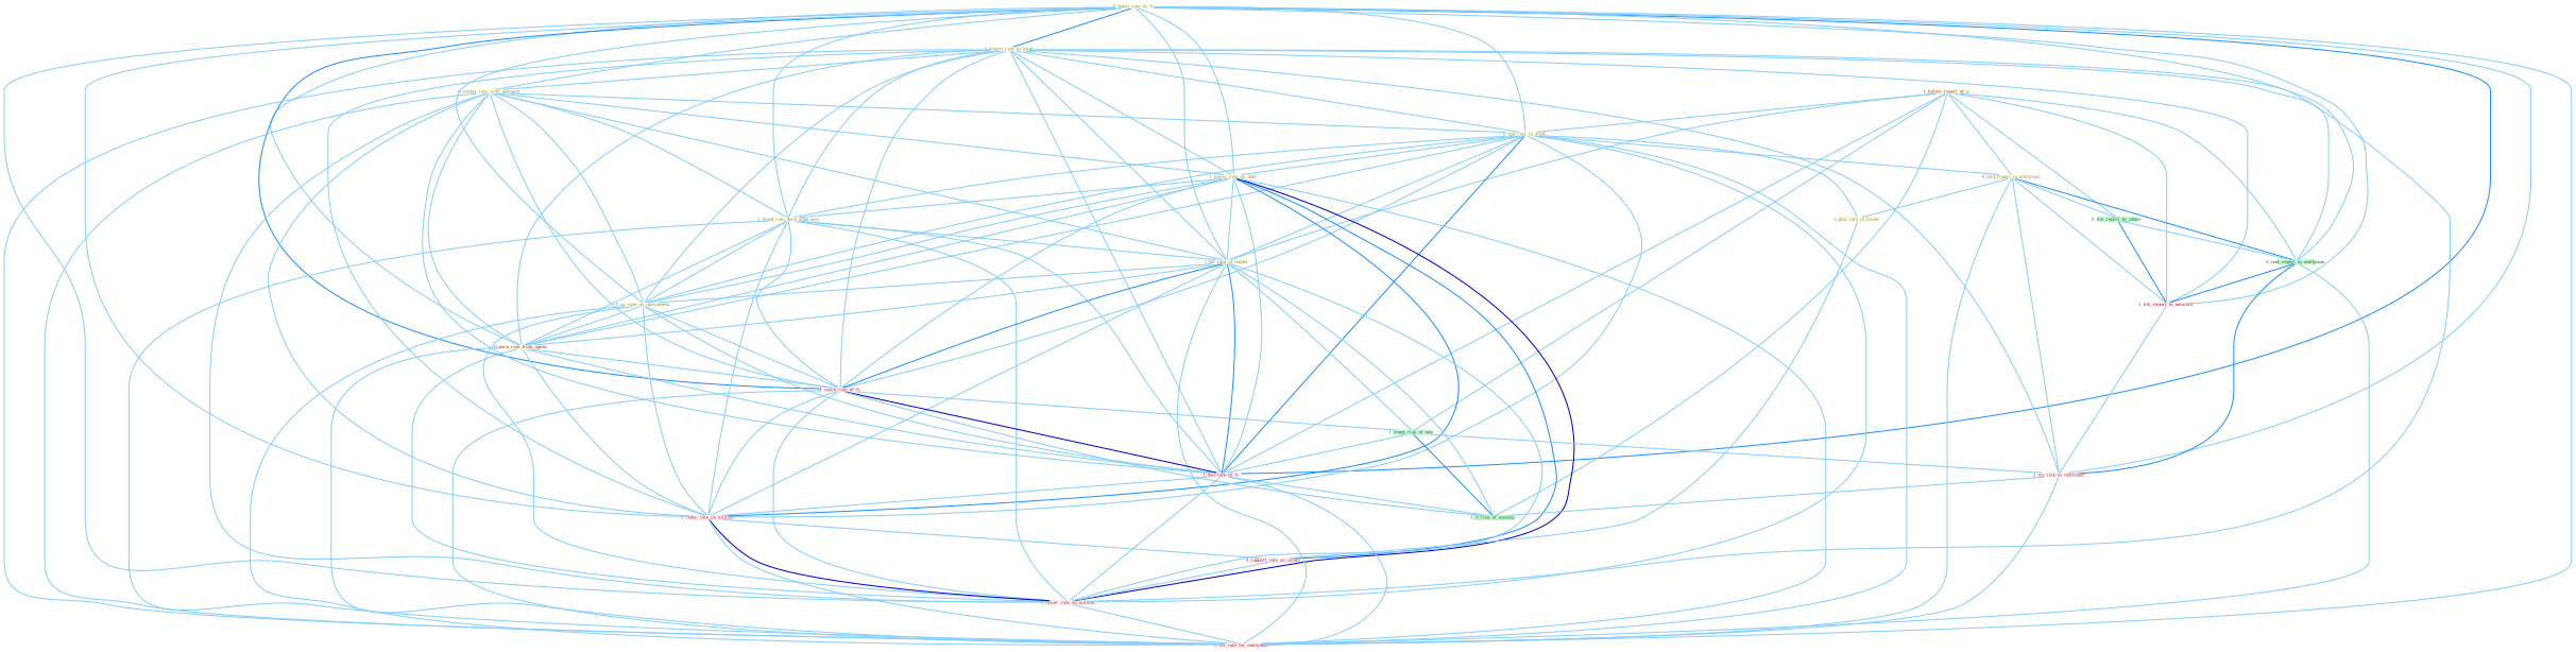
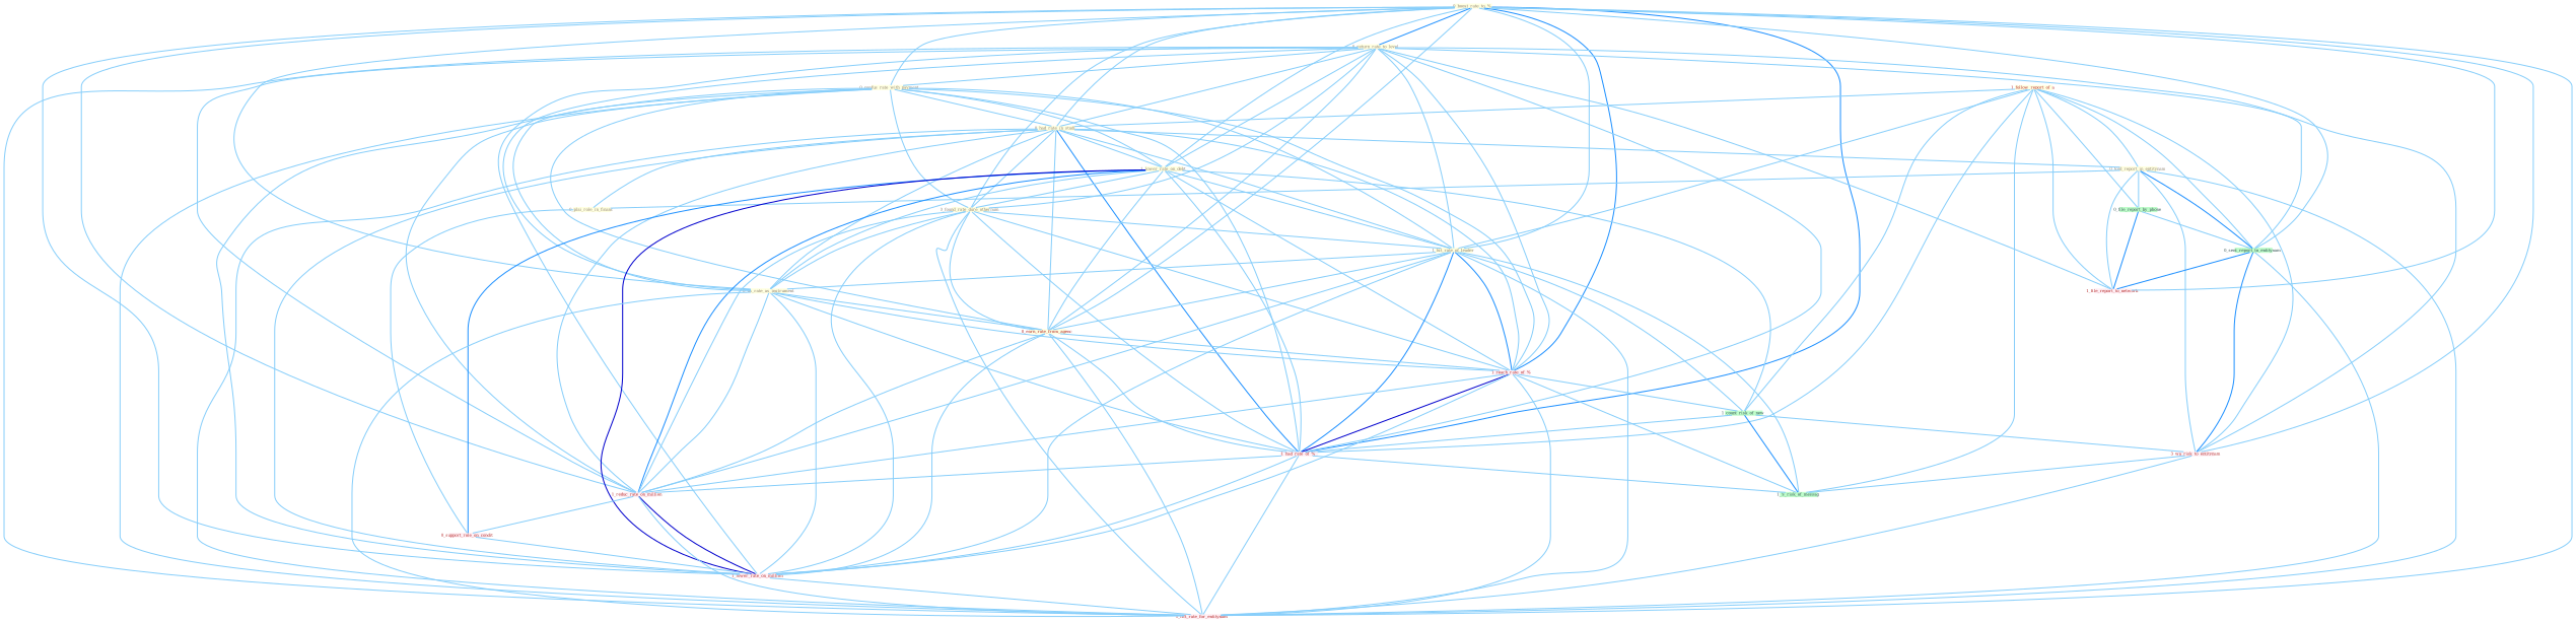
  graph {
    node [color="#ffffe0" fixedsize=true fontcolor="#8b7d6b" fontsize=4 shape=polygon style=filled]
    edge [color="#87cefa" w=1]
    "0_boost_rate_to_% " [height=.06 width=.5]
    "1_follow_report_of_a " [fontcolor="#b22222" height=.06 width=.5]
    "0_return_rate_to_level " [height=.06 width=.5]
    "0_confus_rate_with_payment " [height=.06 width=.5]
    "0_had_rate_in_studi " [height=.06 width=.5]
    "0_told_report_in_entitynam " [height=.06 width=.5]
    "1_lower_rate_on_debt " [height=.06 width=.5]
-   "0_found_rate_dure_othernum " [height=.06 width=.5 label="2_found_rate_dure_othernum"]
+   "0_found_rate_dure_othernum " [height=.06 width=.5]
    "1_hit_rate_of_leader " [height=.06 width=.5]
    "0_us_rate_as_instrument " [height=.06 width=.5]
    "0_earn_rate_from_agenc " [fontcolor="#b22222" height=.06 width=.5]
    "0_plai_role_in_financ " [height=.06 width=.5]
    "1_reach_rate_of_% " [color="#fff0f5" fontcolor="#b22222" height=.06 width=.5]
    "1_had_rate_of_% " [color="#fff0f5" fontcolor="#b22222" height=.06 width=.5]
    "1_file_report_to_network " [color="#fff0f5" fontcolor="#b22222" height=.06 width=.5]
    "1_reduc_rate_on_million " [color="#fff0f5" fontcolor="#b22222" height=.06 width=.5]
    n17 [color="#fff0f5" fontcolor="#b22222" height=.06 label="3_wa_risk_to_entitynam" width=.5]
    "0_support_role_on_condit " [color="#fff0f5" fontcolor="#b22222" height=.06 width=.5]
    "1_lower_rate_on_million " [color="#fff0f5" fontcolor="#b22222" height=.06 width=.5]
    "1_lift_rate_for_entitynam " [color="#fff0f5" fontcolor="#b22222" height=.06 width=.5]
    "0_sent_report_to_entitynam " [color="#BDFCC9" fontcolor="#2f4f4f" height=.06 width=.5]
    "0_file_report_by_phone " [color="#BDFCC9" fontcolor="#2f4f4f" height=.06 width=.5]
    "1_count_risk_of_new " [color="#BDFCC9" fontcolor="#2f4f4f" height=.06 width=.5]
    "1_'s_risk_of_messag " [color="#BDFCC9" fontcolor="#2f4f4f" height=.06 width=.5]
    subgraph sub_1 {
      "0_boost_rate_to_% "
      "1_follow_report_of_a "
      "0_return_rate_to_level "
      "0_confus_rate_with_payment "
      "0_had_rate_in_studi "
      "0_told_report_in_entitynam "
      "1_lower_rate_on_debt "
      "0_found_rate_dure_othernum "
      "1_hit_rate_of_leader "
      "0_us_rate_as_instrument "
      "0_earn_rate_from_agenc "
      "0_plai_role_in_financ "
    }
    subgraph sub_2 {
      "1_reach_rate_of_% "
      "1_had_rate_of_% "
      "1_file_report_to_network "
      "1_reduc_rate_on_million "
      n17
      "0_support_role_on_condit "
      "1_lower_rate_on_million "
      "1_lift_rate_for_entitynam "
    }
    "0_boost_rate_to_% " -- "0_return_rate_to_level " [color="#1e90ff" w=2]
    "0_boost_rate_to_% " -- "0_confus_rate_with_payment "
    "0_boost_rate_to_% " -- "0_had_rate_in_studi "
    "0_boost_rate_to_% " -- "1_lower_rate_on_debt "
    "0_boost_rate_to_% " -- "0_found_rate_dure_othernum "
    "0_boost_rate_to_% " -- "1_hit_rate_of_leader "
    "0_boost_rate_to_% " -- "0_us_rate_as_instrument "
    "0_boost_rate_to_% " -- "0_earn_rate_from_agenc "
    "0_boost_rate_to_% " -- "1_reach_rate_of_% " [color="#1e90ff" w=2]
    "0_boost_rate_to_% " -- "1_had_rate_of_% " [color="#1e90ff" w=2]
    "0_boost_rate_to_% " -- "1_file_report_to_network "
    "0_boost_rate_to_% " -- "1_reduc_rate_on_million "
    "0_boost_rate_to_% " -- n17
    "0_boost_rate_to_% " -- "1_lower_rate_on_million "
    "0_boost_rate_to_% " -- "1_lift_rate_for_entitynam "
    "0_boost_rate_to_% " -- "0_sent_report_to_entitynam "
    "1_follow_report_of_a " -- "0_had_rate_in_studi "
    "1_follow_report_of_a " -- "0_told_report_in_entitynam "
    "1_follow_report_of_a " -- "1_hit_rate_of_leader "
    "1_follow_report_of_a " -- "1_had_rate_of_% "
    "1_follow_report_of_a " -- "1_file_report_to_network "
    "1_follow_report_of_a " -- "0_sent_report_to_entitynam "
    "1_follow_report_of_a " -- "0_file_report_by_phone "
    "1_follow_report_of_a " -- "1_count_risk_of_new "
    "1_follow_report_of_a " -- "1_'s_risk_of_messag "
    "0_return_rate_to_level " -- "0_confus_rate_with_payment "
    "0_return_rate_to_level " -- "0_had_rate_in_studi "
    "0_return_rate_to_level " -- "1_lower_rate_on_debt "
    "0_return_rate_to_level " -- "0_found_rate_dure_othernum "
    "0_return_rate_to_level " -- "1_hit_rate_of_leader "
    "0_return_rate_to_level " -- "0_us_rate_as_instrument "
    "0_return_rate_to_level " -- "0_earn_rate_from_agenc "
    "0_return_rate_to_level " -- "1_reach_rate_of_% "
    "0_return_rate_to_level " -- "1_had_rate_of_% "
    "0_return_rate_to_level " -- "1_file_report_to_network "
    "0_return_rate_to_level " -- "1_reduc_rate_on_million "
    "0_return_rate_to_level " -- n17
    "0_return_rate_to_level " -- "1_lower_rate_on_million "
    "0_return_rate_to_level " -- "1_lift_rate_for_entitynam "
    "0_return_rate_to_level " -- "0_sent_report_to_entitynam "
    "0_confus_rate_with_payment " -- "0_had_rate_in_studi "
    "0_confus_rate_with_payment " -- "1_lower_rate_on_debt "
    "0_confus_rate_with_payment " -- "0_found_rate_dure_othernum "
    "0_confus_rate_with_payment " -- "1_hit_rate_of_leader "
    "0_confus_rate_with_payment " -- "0_us_rate_as_instrument "
    "0_confus_rate_with_payment " -- "0_earn_rate_from_agenc "
    "0_confus_rate_with_payment " -- "1_reach_rate_of_% "
    "0_confus_rate_with_payment " -- "1_had_rate_of_% "
    "0_confus_rate_with_payment " -- "1_reduc_rate_on_million "
    "0_confus_rate_with_payment " -- "1_lower_rate_on_million "
    "0_confus_rate_with_payment " -- "1_lift_rate_for_entitynam "
    "0_had_rate_in_studi " -- "0_told_report_in_entitynam "
    "0_had_rate_in_studi " -- "1_lower_rate_on_debt "
    "0_had_rate_in_studi " -- "0_found_rate_dure_othernum "
    "0_had_rate_in_studi " -- "1_hit_rate_of_leader "
    "0_had_rate_in_studi " -- "0_us_rate_as_instrument "
    "0_had_rate_in_studi " -- "0_earn_rate_from_agenc "
    "0_had_rate_in_studi " -- "0_plai_role_in_financ "
    "0_had_rate_in_studi " -- "1_reach_rate_of_% "
    "0_had_rate_in_studi " -- "1_had_rate_of_% " [color="#1e90ff" w=2]
    "0_had_rate_in_studi " -- "1_reduc_rate_on_million "
    "0_had_rate_in_studi " -- "1_lower_rate_on_million "
    "0_had_rate_in_studi " -- "1_lift_rate_for_entitynam "
    "0_told_report_in_entitynam " -- "0_plai_role_in_financ "
    "0_told_report_in_entitynam " -- "1_file_report_to_network "
    "0_told_report_in_entitynam " -- n17
    "0_told_report_in_entitynam " -- "1_lift_rate_for_entitynam "
    "0_told_report_in_entitynam " -- "0_sent_report_to_entitynam " [color="#1e90ff" w=2]
    "0_told_report_in_entitynam " -- "0_file_report_by_phone "
    "1_lower_rate_on_debt " -- "0_found_rate_dure_othernum "
    "1_lower_rate_on_debt " -- "1_hit_rate_of_leader "
    "1_lower_rate_on_debt " -- "0_us_rate_as_instrument "
    "1_lower_rate_on_debt " -- "0_earn_rate_from_agenc "
    "1_lower_rate_on_debt " -- "1_reach_rate_of_% "
    "1_lower_rate_on_debt " -- "1_had_rate_of_% "
    "1_lower_rate_on_debt " -- "1_reduc_rate_on_million " [color="#1e90ff" w=2]
    "1_lower_rate_on_debt " -- "0_support_role_on_condit " [color="#1e90ff"]
    "1_lower_rate_on_debt " -- "1_lower_rate_on_million " [color="#0000cd" w=3]
-   "1_lower_rate_on_debt " -- "1_lift_rate_for_entitynam "
+   "1_lower_rate_on_debt " -- "1_count_risk_of_new "
    "0_found_rate_dure_othernum " -- "1_hit_rate_of_leader "
    "0_found_rate_dure_othernum " -- "0_us_rate_as_instrument "
    "0_found_rate_dure_othernum " -- "0_earn_rate_from_agenc "
    "0_found_rate_dure_othernum " -- "1_reach_rate_of_% "
    "0_found_rate_dure_othernum " -- "1_had_rate_of_% "
    "0_found_rate_dure_othernum " -- "1_reduc_rate_on_million "
    "0_found_rate_dure_othernum " -- "1_lower_rate_on_million "
    "0_found_rate_dure_othernum " -- "1_lift_rate_for_entitynam "
    "1_hit_rate_of_leader " -- "0_us_rate_as_instrument "
    "1_hit_rate_of_leader " -- "0_earn_rate_from_agenc "
    "1_hit_rate_of_leader " -- "1_reach_rate_of_% " [color="#1e90ff" w=2]
    "1_hit_rate_of_leader " -- "1_had_rate_of_% " [color="#1e90ff" w=2]
    "1_hit_rate_of_leader " -- "1_reduc_rate_on_million "
    "1_hit_rate_of_leader " -- "1_lower_rate_on_million "
    "1_hit_rate_of_leader " -- "1_lift_rate_for_entitynam "
    "1_hit_rate_of_leader " -- "1_count_risk_of_new "
    "1_hit_rate_of_leader " -- "1_'s_risk_of_messag "
    "0_us_rate_as_instrument " -- "0_earn_rate_from_agenc "
    "0_us_rate_as_instrument " -- "1_reach_rate_of_% "
    "0_us_rate_as_instrument " -- "1_had_rate_of_% "
    "0_us_rate_as_instrument " -- "1_reduc_rate_on_million "
    "0_us_rate_as_instrument " -- "1_lower_rate_on_million "
    "0_us_rate_as_instrument " -- "1_lift_rate_for_entitynam "
    "0_earn_rate_from_agenc " -- "1_reach_rate_of_% "
    "0_earn_rate_from_agenc " -- "1_had_rate_of_% "
    "0_earn_rate_from_agenc " -- "1_reduc_rate_on_million "
    "0_earn_rate_from_agenc " -- "1_lower_rate_on_million "
    "0_earn_rate_from_agenc " -- "1_lift_rate_for_entitynam "
    "0_plai_role_in_financ " -- "0_support_role_on_condit "
    "1_reach_rate_of_% " -- "1_had_rate_of_% " [color="#0000cd" w=3]
    "1_reach_rate_of_% " -- "1_reduc_rate_on_million "
    "1_reach_rate_of_% " -- "1_lower_rate_on_million "
    "1_reach_rate_of_% " -- "1_lift_rate_for_entitynam "
    "1_reach_rate_of_% " -- "1_count_risk_of_new "
    "1_reach_rate_of_% " -- "1_'s_risk_of_messag "
    "1_had_rate_of_% " -- "1_reduc_rate_on_million "
    "1_had_rate_of_% " -- "1_lower_rate_on_million "
    "1_had_rate_of_% " -- "1_lift_rate_for_entitynam "
    "1_had_rate_of_% " -- "1_'s_risk_of_messag "
-   "1_file_report_to_network " -- n17
+   "1_follow_report_of_a " -- n17
    "1_reduc_rate_on_million " -- "0_support_role_on_condit "
    "1_reduc_rate_on_million " -- "1_lower_rate_on_million " [color="#0000cd" w=3]
    "1_reduc_rate_on_million " -- "1_lift_rate_for_entitynam "
    n17 -- "1_lift_rate_for_entitynam "
    n17 -- "1_'s_risk_of_messag "
    "0_support_role_on_condit " -- "1_lower_rate_on_million "
    "1_lower_rate_on_million " -- "1_lift_rate_for_entitynam "
    "0_sent_report_to_entitynam " -- "1_file_report_to_network " [color="#1e90ff" w=2]
    "0_sent_report_to_entitynam " -- n17 [color="#1e90ff" w=2]
    "0_sent_report_to_entitynam " -- "1_lift_rate_for_entitynam "
    "0_file_report_by_phone " -- "1_file_report_to_network " [color="#1e90ff" w=2]
    "0_file_report_by_phone " -- "0_sent_report_to_entitynam "
    "1_count_risk_of_new " -- "1_had_rate_of_% "
    "1_count_risk_of_new " -- n17
    "1_count_risk_of_new " -- "1_'s_risk_of_messag " [color="#1e90ff" w=2]
  }
